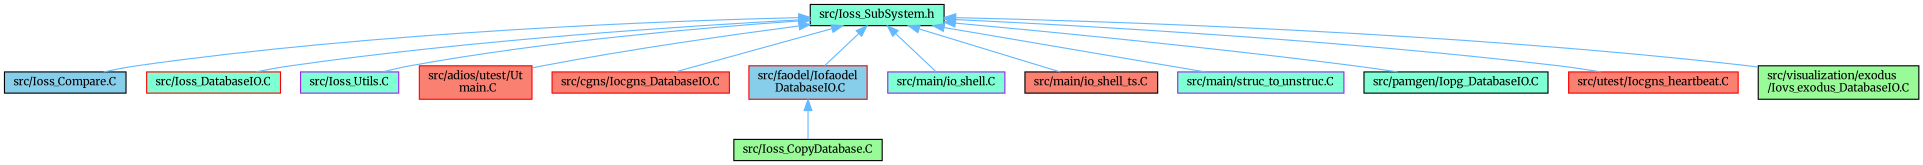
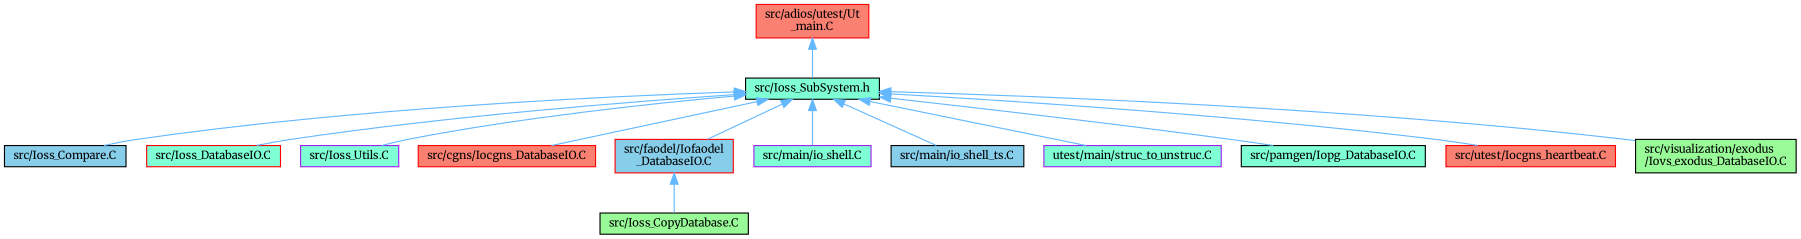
  digraph {
    fontname=Merriweather
    node [color=black fillcolor=aquamarine fontname=Merriweather fontsize=10 shape=box style=filled]
    edge [color=steelblue1 dir=back fontname=Merriweather fontsize=10 labelfontname=Helvetica labelfontsize=10 style=solid]
    n1 [fontcolor=black height=0.2 label="src/Ioss_SubSystem.h" width=0.4]
    n2 [fillcolor=skyblue height=0.2 label="src/Ioss_Compare.C" width=0.4]
    n3 [color=red height=0.2 label="src/Ioss_DatabaseIO.C" width=0.4]
    n4 [color=purple height=0.2 label="src/Ioss_Utils.C" width=0.4]
    n5 [color=red fillcolor=salmon height=0.2 label="src/adios/utest/Ut\l_main.C" width=0.4]
    n6 [color=red fillcolor=salmon height=0.2 label="src/cgns/Iocgns_DatabaseIO.C" width=0.4]
    n7 [color=red fillcolor=skyblue height=0.2 label="src/faodel/Iofaodel\l_DatabaseIO.C" width=0.4]
    n8 [color=purple height=0.2 label="src/main/io_shell.C" width=0.4]
-   n9 [fillcolor=salmon height=0.2 label="src/main/io_shell_ts.C" width=0.4]
-   n10 [color=purple height=0.2 label="src/main/struc_to_unstruc.C" width=0.4]
+   n9 [fillcolor=skyblue height=0.2 label="src/main/io_shell_ts.C" width=0.4]
+   n10 [color=purple height=0.2 label="utest/main/struc_to_unstruc.C" width=0.4]
    n11 [height=0.2 label="src/pamgen/Iopg_DatabaseIO.C" width=0.4]
    n12 [color=red fillcolor=salmon height=0.2 label="src/utest/Iocgns_heartbeat.C" width=0.4]
    n13 [fillcolor=palegreen height=0.2 label="src/visualization/exodus\l/Iovs_exodus_DatabaseIO.C" width=0.4]
    n14 [fillcolor=palegreen height=0.2 label="src/Ioss_CopyDatabase.C" width=0.4]
    n1 -> n2
    n1 -> n3
    n1 -> n4
-   n1 -> n5
+   n5 -> n1
    n1 -> n6
    n1 -> n7
    n1 -> n8
    n1 -> n9
    n1 -> n10
    n1 -> n11
    n1 -> n12
    n1 -> n13
    n7 -> n14
  }
